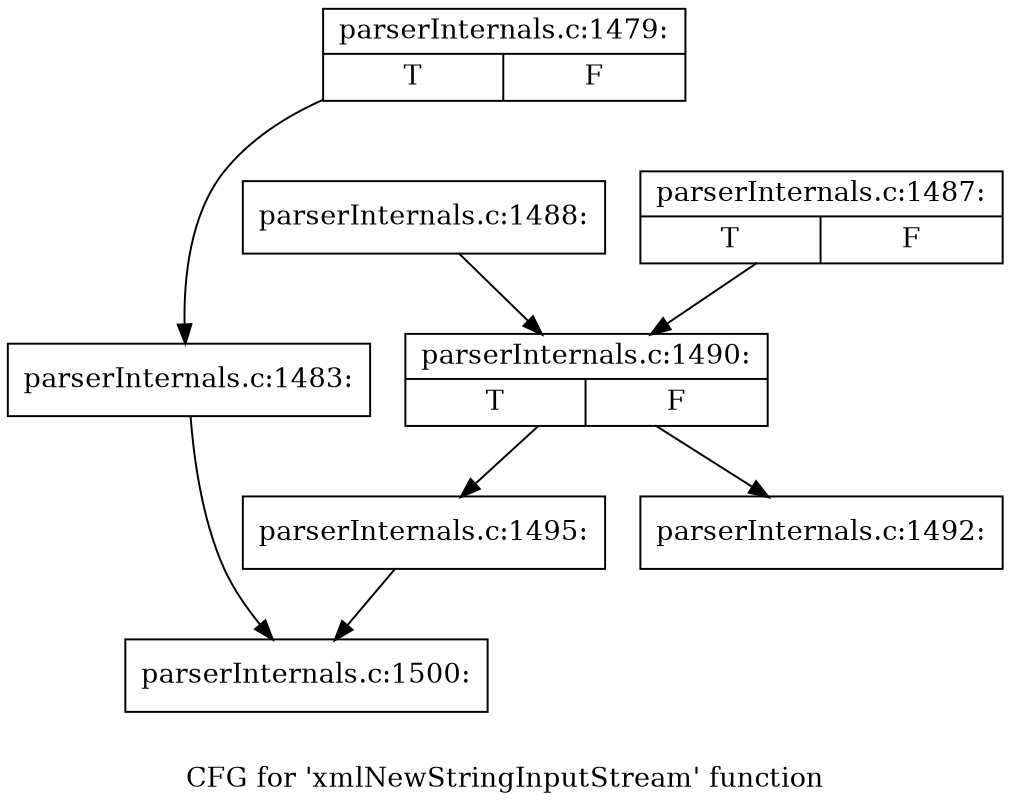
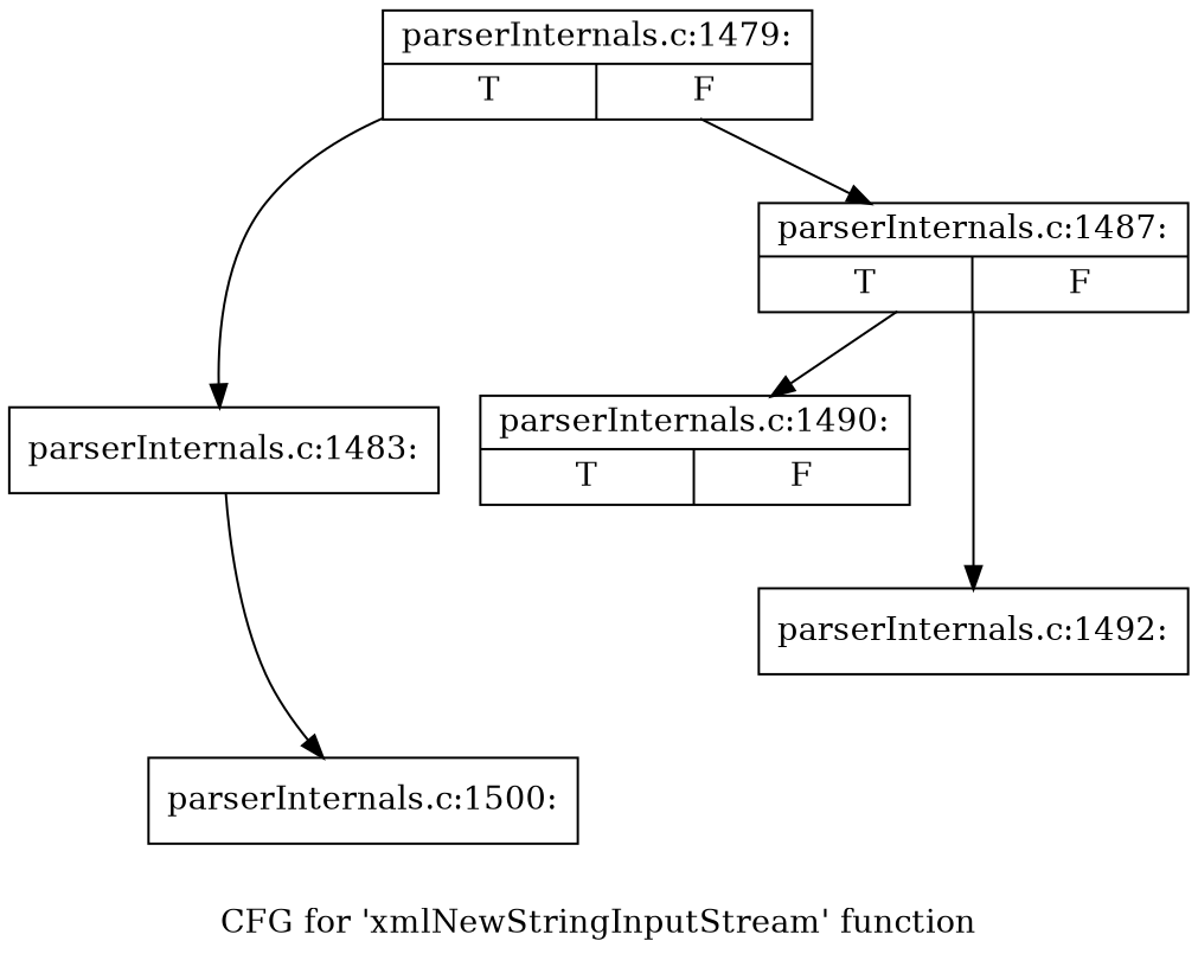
  digraph {
    label="CFG for 'xmlNewStringInputStream' function"
    node [shape=record]
    n1 [label="{parserInternals.c:1479:|{<s0>T|<s1>F}}"]
    n2 [label="{parserInternals.c:1483:}"]
    n3 [label="{parserInternals.c:1487:|{<s0>T|<s1>F}}"]
    n4 [label="{parserInternals.c:1500:}"]
    n5 [label="{parserInternals.c:1490:|{<s0>T|<s1>F}}"]
-   n6 [label="{parserInternals.c:1488:}"]
    n7 [label="{parserInternals.c:1492:}"]
-   n8 [label="{parserInternals.c:1495:}"]
    n1 -> n2
+   n1 -> n3
    n2 -> n4
    n3 -> n5
-   n5 -> n7
-   n5 -> n8
-   n6 -> n5
-   n8 -> n4
+   n3 -> n7
  }
